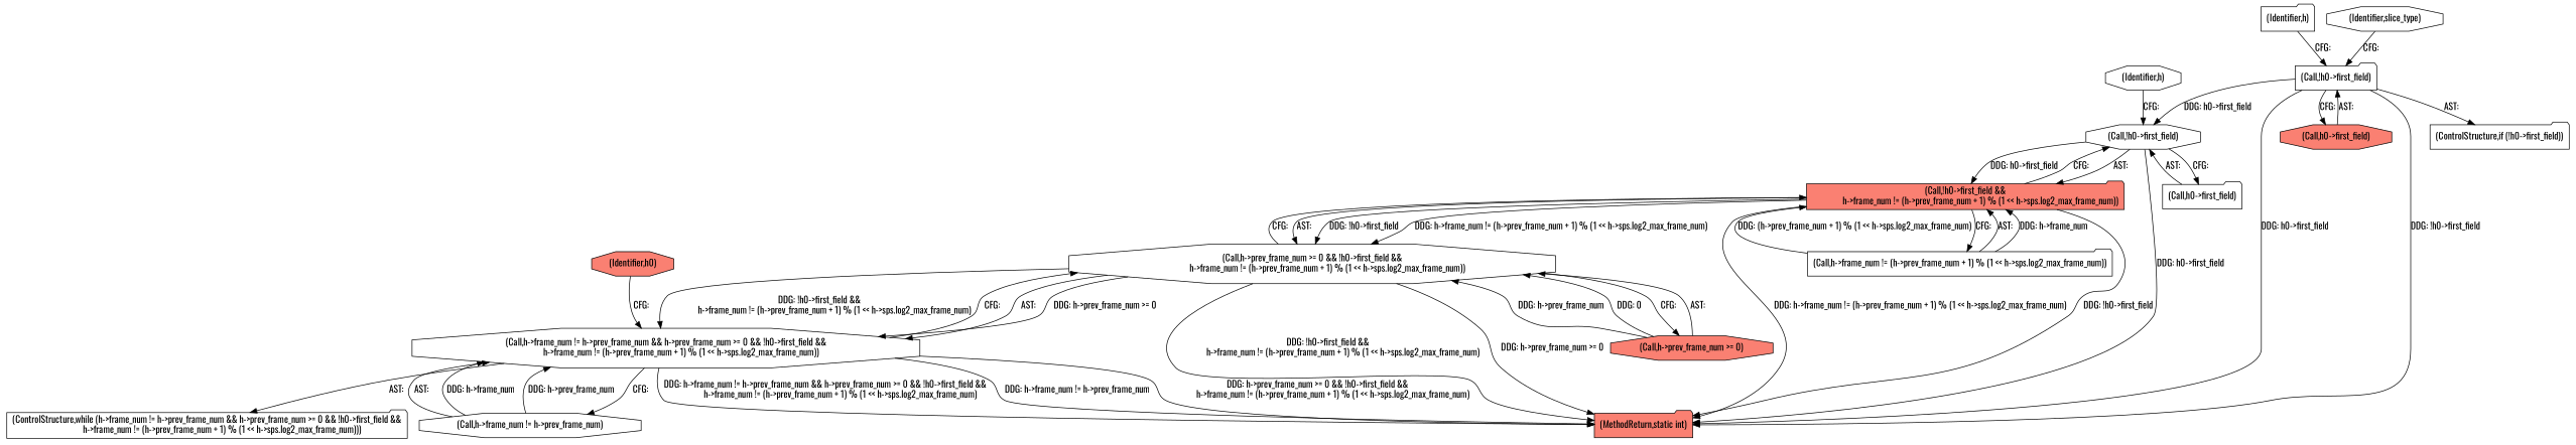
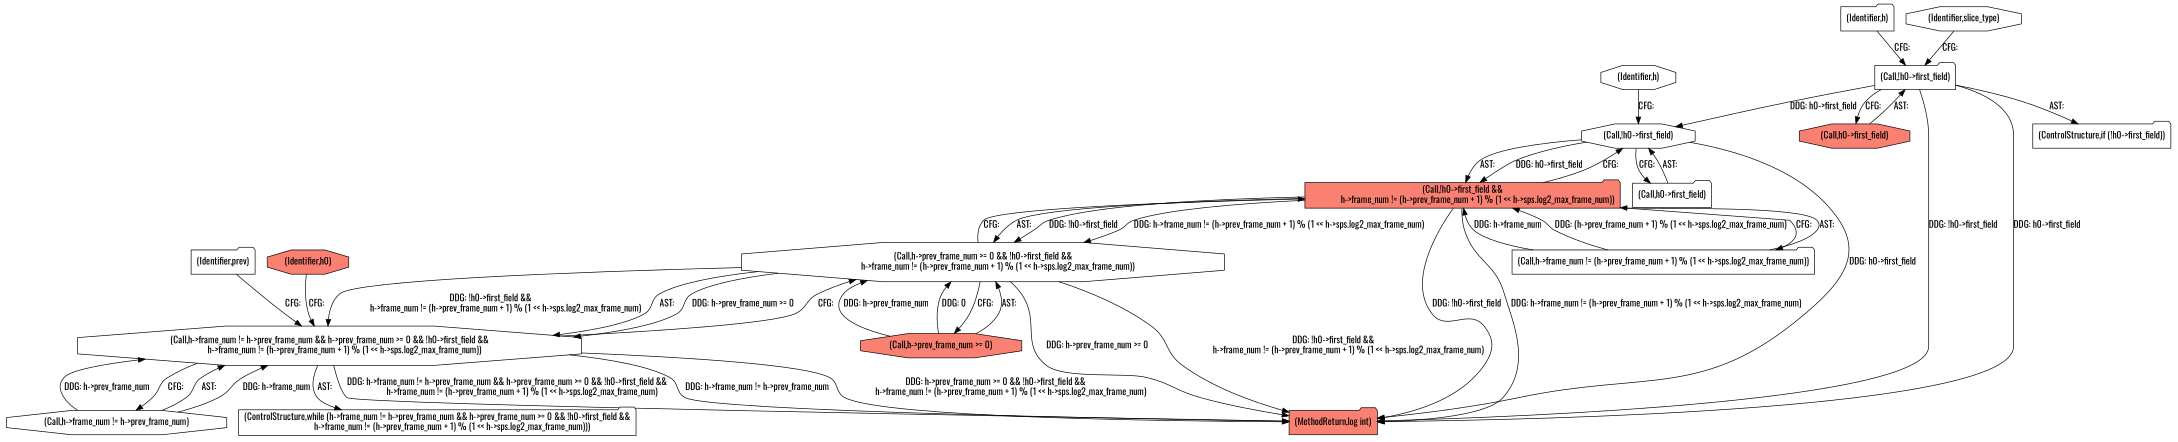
  digraph {
    fontname=Oswald
    node [fillcolor=white fontname=Oswald shape=folder style=filled]
    edge [fontname=Oswald]
    n1 [label="(Call,!h0->first_field)"]
    n2 [label="(Call,!h0->first_field)" shape=octagon]
    n3 [fillcolor=salmon label="(Call,h0->first_field)" shape=octagon]
-   n4 [fillcolor=salmon label="(MethodReturn,static int)"]
+   n4 [fillcolor=salmon label="(MethodReturn,log int)"]
    n5 [label="(ControlStructure,if (!h0->first_field))"]
    n6 [fillcolor=salmon label="(Call,!h0->first_field &&\n               h->frame_num != (h->prev_frame_num + 1) % (1 << h->sps.log2_max_frame_num))"]
    n7 [label="(Call,h0->first_field)"]
    n8 [label="(Call,h->prev_frame_num >= 0 && !h0->first_field &&\n               h->frame_num != (h->prev_frame_num + 1) % (1 << h->sps.log2_max_frame_num))" shape=octagon]
    n9 [label="(Call,h->frame_num != (h->prev_frame_num + 1) % (1 << h->sps.log2_max_frame_num))"]
    n10 [label="(Call,h->frame_num != h->prev_frame_num && h->prev_frame_num >= 0 && !h0->first_field &&\n               h->frame_num != (h->prev_frame_num + 1) % (1 << h->sps.log2_max_frame_num))" shape=octagon]
    n11 [fillcolor=salmon label="(Call,h->prev_frame_num >= 0)" shape=octagon]
    n12 [label="(ControlStructure,while (h->frame_num != h->prev_frame_num && h->prev_frame_num >= 0 && !h0->first_field &&\n               h->frame_num != (h->prev_frame_num + 1) % (1 << h->sps.log2_max_frame_num)))"]
    n13 [label="(Call,h->frame_num != h->prev_frame_num)" shape=octagon]
    n14 [label="(Identifier,h)" shape=octagon]
    n15 [label="(Identifier,h)"]
    n16 [label="(Identifier,slice_type)" shape=octagon]
+   n17 [label="(Identifier,prev)"]
    n18 [fillcolor=salmon label="(Identifier,h0)" shape=octagon]
    n1 -> n2 [label="DDG: h0->first_field"]
    n1 -> n3 [label="CFG: "]
    n1 -> n4 [label="DDG: !h0->first_field"]
    n1 -> n4 [label="DDG: h0->first_field"]
    n1 -> n5 [label="AST: "]
    n2 -> n4 [label="DDG: h0->first_field"]
    n2 -> n6 [label="AST: "]
    n2 -> n6 [label="DDG: h0->first_field"]
    n2 -> n7 [label="CFG: "]
    n3 -> n1 [label="AST: "]
    n6 -> n2 [label="CFG: "]
    n6 -> n4 [label="DDG: h->frame_num != (h->prev_frame_num + 1) % (1 << h->sps.log2_max_frame_num)"]
    n6 -> n4 [label="DDG: !h0->first_field"]
    n6 -> n8 [label="AST: "]
    n6 -> n8 [label="DDG: !h0->first_field"]
    n6 -> n8 [label="DDG: h->frame_num != (h->prev_frame_num + 1) % (1 << h->sps.log2_max_frame_num)"]
    n6 -> n9 [label="CFG: "]
    n7 -> n2 [label="AST: "]
    n8 -> n4 [label="DDG: !h0->first_field &&\n               h->frame_num != (h->prev_frame_num + 1) % (1 << h->sps.log2_max_frame_num)"]
    n8 -> n4 [label="DDG: h->prev_frame_num >= 0"]
    n8 -> n6 [label="CFG: "]
    n8 -> n10 [label="AST: "]
    n8 -> n10 [label="DDG: h->prev_frame_num >= 0"]
    n8 -> n10 [label="DDG: !h0->first_field &&\n               h->frame_num != (h->prev_frame_num + 1) % (1 << h->sps.log2_max_frame_num)"]
    n8 -> n11 [label="CFG: "]
    n9 -> n6 [label="AST: "]
    n9 -> n6 [label="DDG: h->frame_num"]
    n9 -> n6 [label="DDG: (h->prev_frame_num + 1) % (1 << h->sps.log2_max_frame_num)"]
    n10 -> n4 [label="DDG: h->frame_num != h->prev_frame_num"]
    n10 -> n4 [label="DDG: h->prev_frame_num >= 0 && !h0->first_field &&\n               h->frame_num != (h->prev_frame_num + 1) % (1 << h->sps.log2_max_frame_num)"]
    n10 -> n4 [label="DDG: h->frame_num != h->prev_frame_num && h->prev_frame_num >= 0 && !h0->first_field &&\n               h->frame_num != (h->prev_frame_num + 1) % (1 << h->sps.log2_max_frame_num)"]
    n10 -> n8 [label="CFG: "]
    n10 -> n12 [label="AST: "]
    n10 -> n13 [label="CFG: "]
    n11 -> n8 [label="AST: "]
    n11 -> n8 [label="DDG: h->prev_frame_num"]
    n11 -> n8 [label="DDG: 0"]
    n13 -> n10 [label="AST: "]
    n13 -> n10 [label="DDG: h->frame_num"]
    n13 -> n10 [label="DDG: h->prev_frame_num"]
    n14 -> n2 [label="CFG: "]
    n15 -> n1 [label="CFG: "]
    n16 -> n1 [label="CFG: "]
+   n17 -> n10 [label="CFG: "]
    n18 -> n10 [label="CFG: "]
  }
